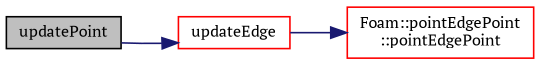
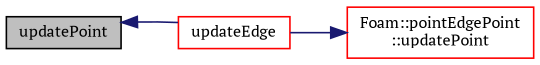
  digraph {
    fontname="PT Serif"
    rankdir=LR
    node [color=red fontname="PT Serif" fontsize=10 shape=record]
    edge [color=midnightblue fontname="PT Serif" fontsize=10 labelfontname=Helvetica labelfontsize=10 style=solid]
    n1 [color=black fillcolor=grey75 fontcolor=black height=0.2 label=updatePoint style=filled width=0.4]
    n2 [height=0.2 label=updateEdge width=0.4]
-   n3 [height=0.2 label="Foam::pointEdgePoint\l::pointEdgePoint" width=0.4]
-   n1 -> n2
+   n3 [height=0.2 label="Foam::pointEdgePoint\l::updatePoint" width=0.4]
+   n2 -> n1
    n2 -> n3
  }
